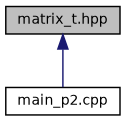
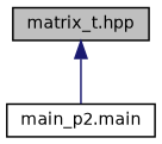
  digraph {
    node [color=black fontname=Helvetica fontsize=10 shape=record style=filled]
    n1 [fillcolor=grey75 fontcolor=black height=0.2 label="matrix_t.hpp" width=0.4]
-   n2 [fillcolor=white height=0.2 label="main_p2.cpp" width=0.4]
+   n2 [fillcolor=white height=0.2 label="main_p2.main" width=0.4]
    n1 -> n2 [color=midnightblue dir=back fontname=Helvetica fontsize=10 labelfontname=Helvetica labelfontsize=10 style=solid]
  }
